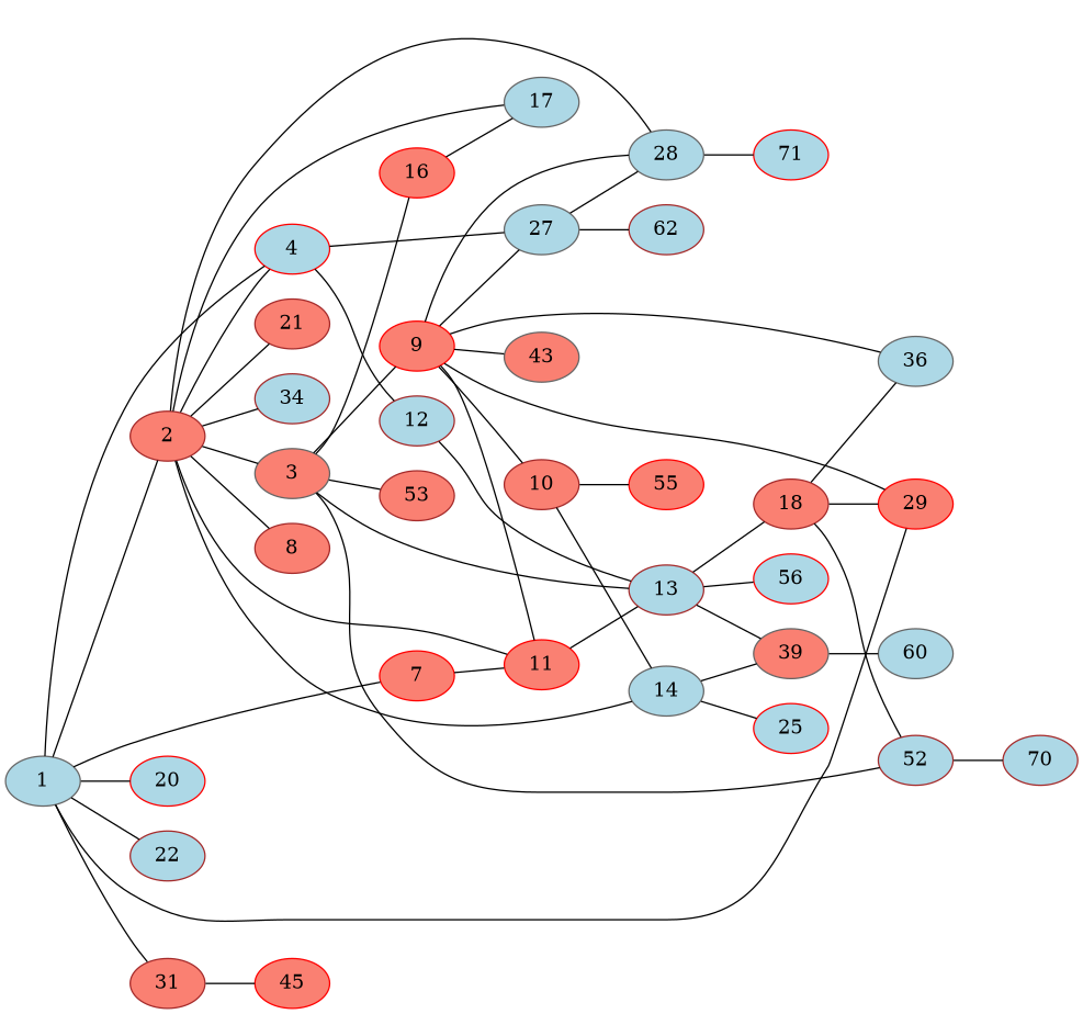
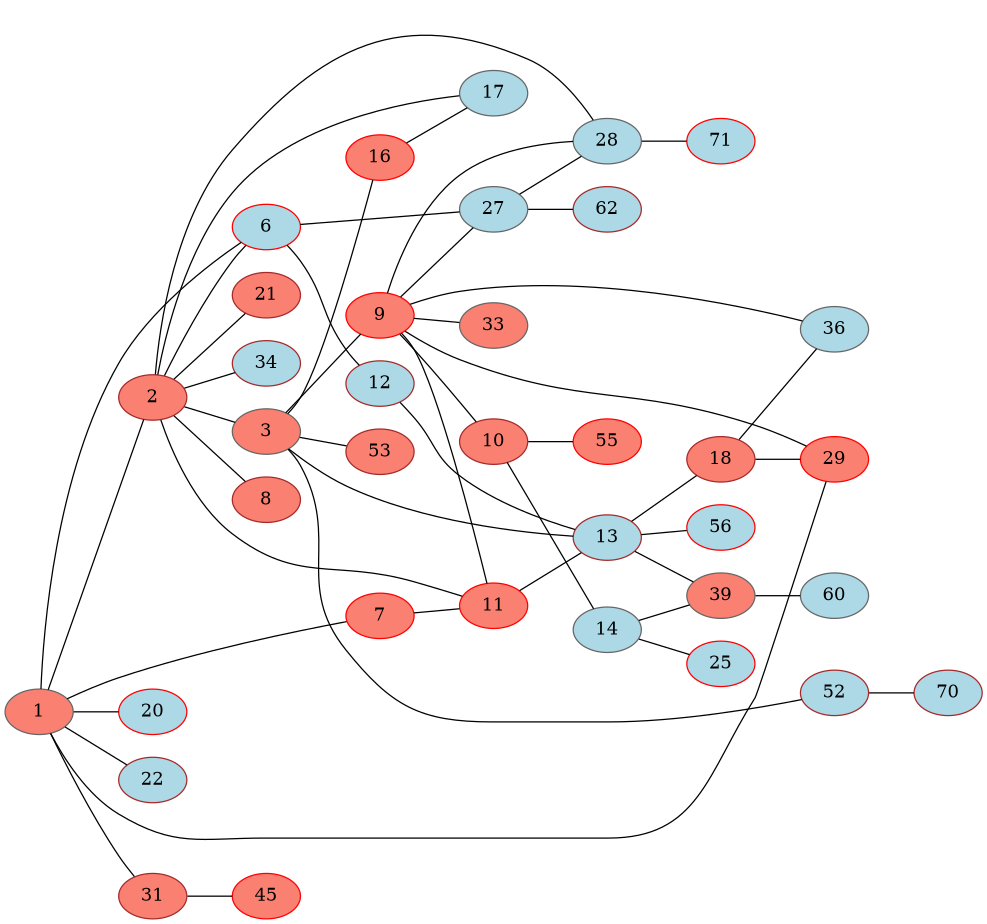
  graph {
    rankdir=LR
    node [color=brown fillcolor=salmon style=filled]
    2 [super="+5"]
-   6 [color=red fillcolor=lightblue label=4]
+   6 [color=red fillcolor=lightblue]
    3 [color=gray40 super="+4"]
    8 [super="+46+37"]
    11 [color=red super="+42"]
    14 [color=gray40 fillcolor=lightblue]
    17 [color=gray40 fillcolor=lightblue super="+69"]
    21
    28 [color=gray40 fillcolor=lightblue super="+63"]
    34 [fillcolor=lightblue super="+38"]
-   1 [color=gray40 fillcolor=lightblue]
+   1 [color=gray40]
    7 [color=red]
    20 [color=red fillcolor=lightblue]
    22 [fillcolor=lightblue]
    29 [color=red super="+35"]
    31
    12 [fillcolor=lightblue]
    27 [color=gray40 fillcolor=lightblue super="+50+40+43"]
    45 [color=red super="+72+64"]
    9 [color=red super="+19+66"]
    13 [fillcolor=lightblue super="+26+15"]
    16 [color=red]
    52 [fillcolor=lightblue super="+61+57"]
    53
    39 [color=gray40 super="+44"]
    25 [color=red fillcolor=lightblue]
    71 [color=red fillcolor=lightblue]
    10 [super="+32"]
-   33 [color=gray40 super="+58" label=43]
+   33 [color=gray40 super="+58"]
    36 [color=gray40 fillcolor=lightblue]
    18 [super="+23+67+24"]
    56 [color=red fillcolor=lightblue]
    70 [fillcolor=lightblue]
    62 [fillcolor=lightblue]
    55 [color=red]
    60 [color=gray40 fillcolor=lightblue]
    2 -- 6
    2 -- 3
    2 -- 8
    2 -- 11
-   2 -- 14
    2 -- 17
    2 -- 21
    2 -- 28
    2 -- 34
    6 -- 12
    6 -- 27
    3 -- 9
    3 -- 13
    3 -- 16
    3 -- 52
    3 -- 53
    11 -- 13
    14 -- 39
    14 -- 25
    28 -- 71
    1 -- 2
    1 -- 6
    1 -- 7
    1 -- 20
    1 -- 22
    1 -- 29
    1 -- 31
    7 -- 11
    31 -- 45
    12 -- 13
    27 -- 28 [weight=2]
    27 -- 62
    9 -- 11
    9 -- 28
    9 -- 29
    9 -- 27
    9 -- 10
    9 -- 33
    9 -- 36
    13 -- 39
    13 -- 18
    13 -- 56
    16 -- 17
    52 -- 70
    39 -- 60
    10 -- 14
    10 -- 55
    18 -- 29
-   18 -- 52
    18 -- 36
  }
